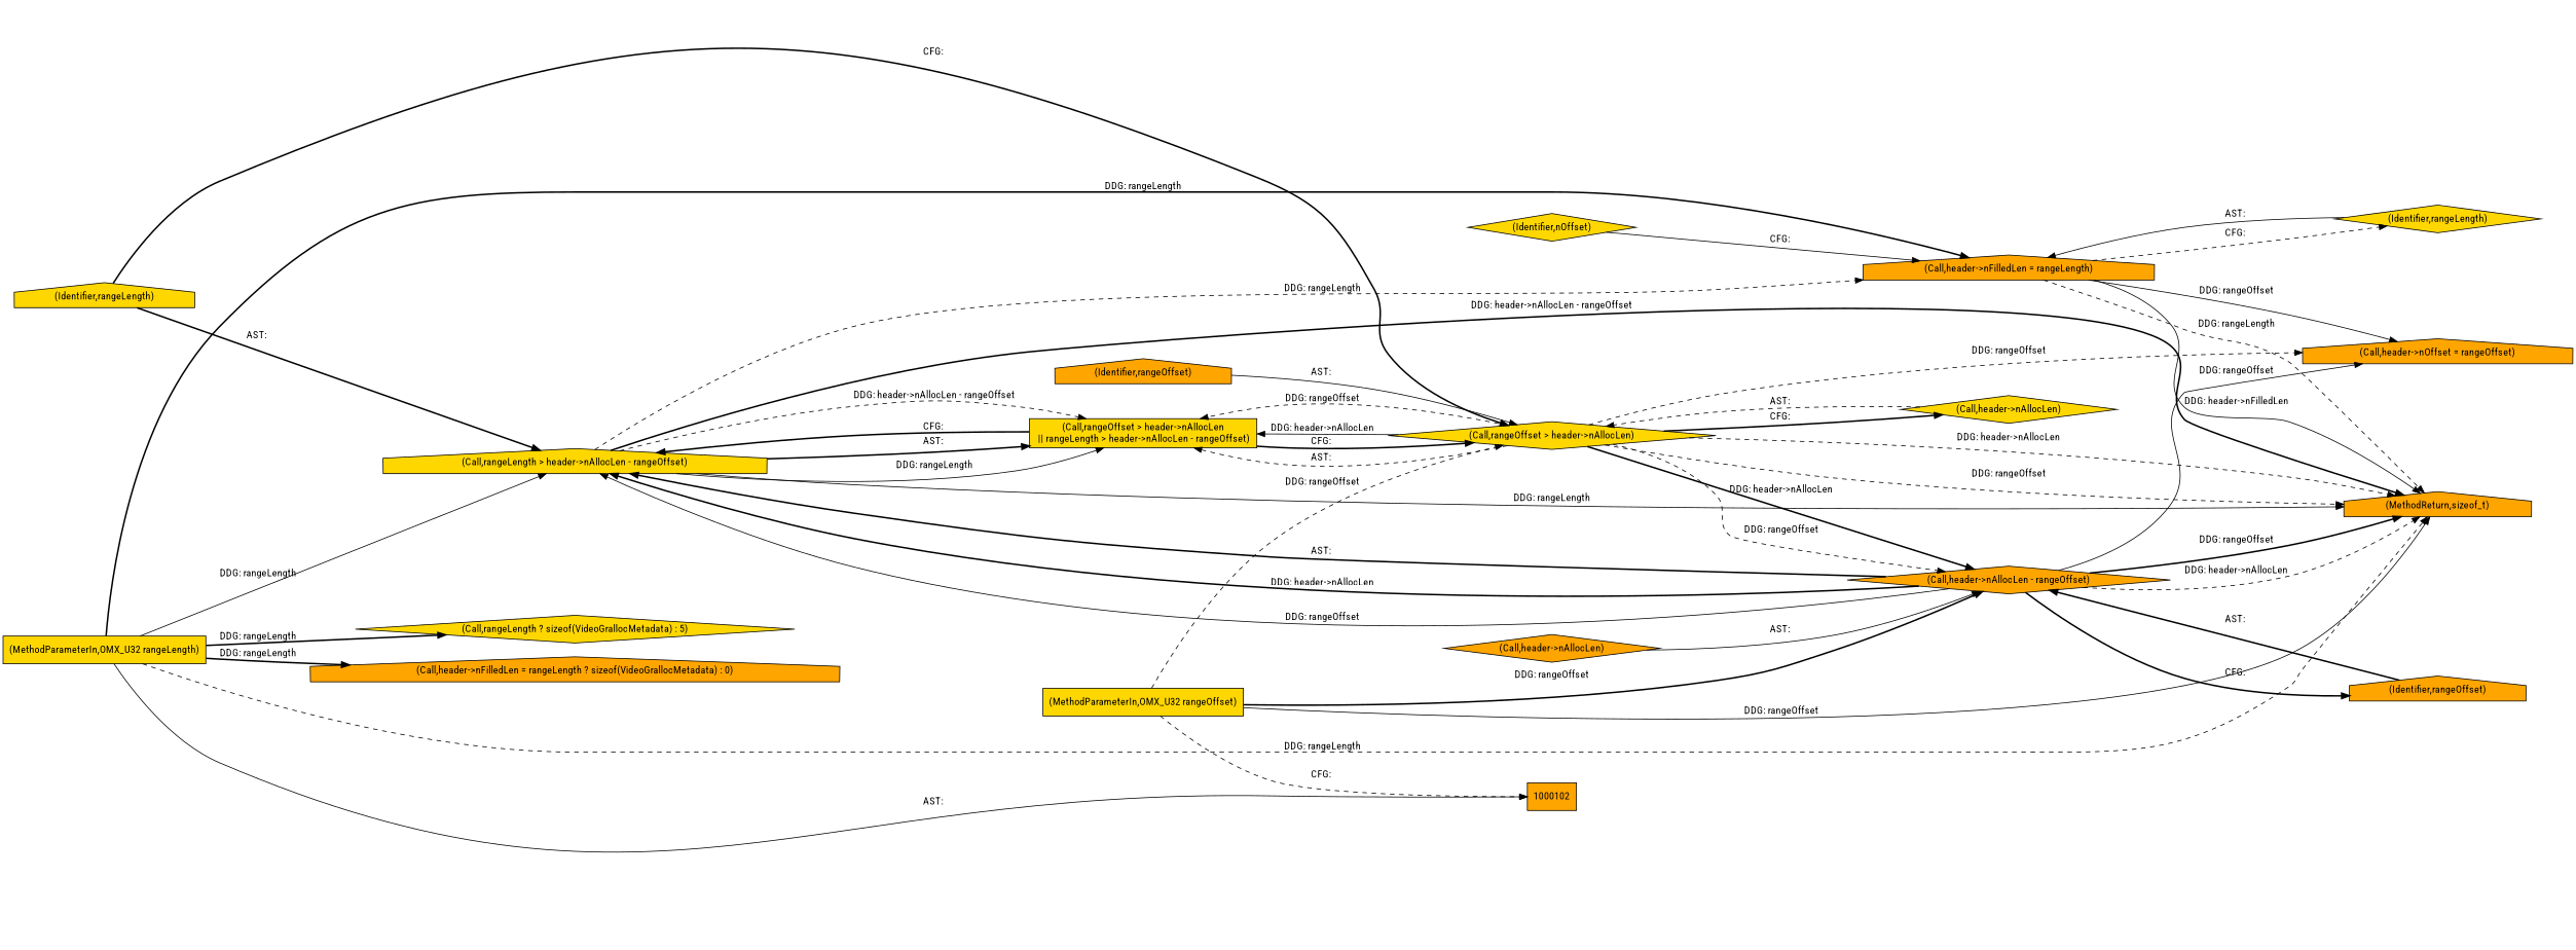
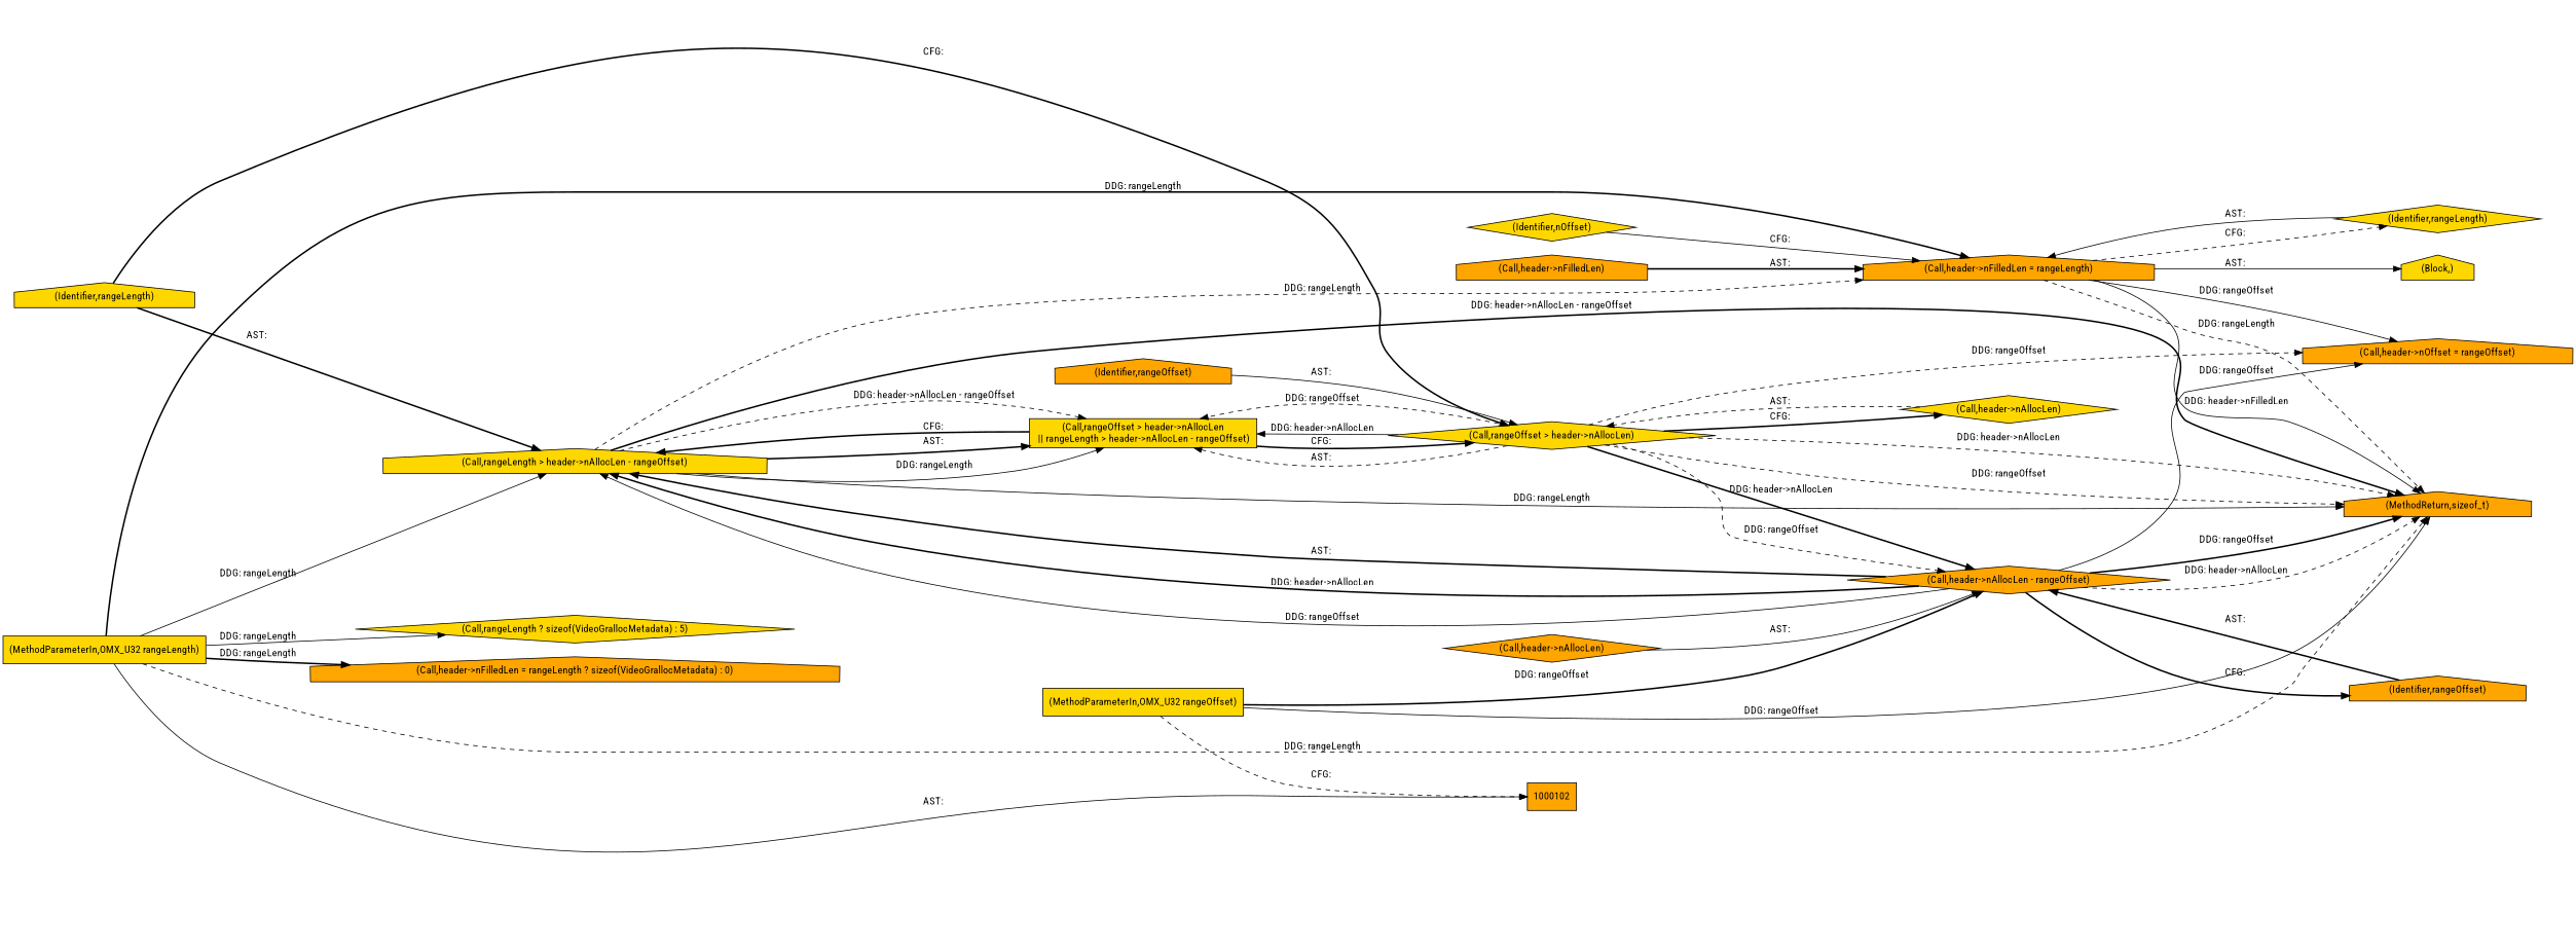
  digraph {
    fontname="Roboto Condensed"
    rankdir=LR
    node [fillcolor=gold fontname="Roboto Condensed" shape=house style=filled]
    edge [fontname="Roboto Condensed" style=bold]
    n1 [fillcolor=orange label="(Call,header->nFilledLen = rangeLength)"]
+   n2 [label="(Block,)"]
    n3 [fillcolor=orange label="(MethodReturn,sizeof_t)"]
    n4 [label="(Identifier,rangeLength)" shape=diamond]
    n5 [fillcolor=orange label="(Call,header->nOffset = rangeOffset)"]
    n6 [label="(Call,rangeLength > header->nAllocLen - rangeOffset)"]
    n7 [label="(Call,rangeOffset > header->nAllocLen\n || rangeLength > header->nAllocLen - rangeOffset)" shape=box]
    n8 [fillcolor=orange label="(Call,header->nAllocLen - rangeOffset)" shape=diamond]
    n9 [fillcolor=orange label="(Identifier,rangeOffset)"]
    n10 [label="(Call,rangeOffset > header->nAllocLen)" shape=diamond]
    n11 [label="(MethodParameterIn,OMX_U32 rangeLength)" shape=box]
    n12 [label="(Call,rangeLength ? sizeof(VideoGrallocMetadata) : 5)" shape=diamond]
    n13 [fillcolor=orange label="(Call,header->nFilledLen = rangeLength ? sizeof(VideoGrallocMetadata) : 0)"]
    1000102 [fillcolor=orange shape=box]
    n15 [label="(Call,header->nAllocLen)" shape=diamond]
    n16 [label="(MethodParameterIn,OMX_U32 rangeOffset)" shape=box]
    n17 [fillcolor=orange label="(Call,header->nAllocLen)" shape=diamond]
    n18 [label="(Identifier,nOffset)" shape=diamond]
+   n19 [fillcolor=orange label="(Call,header->nFilledLen)"]
    n20 [fillcolor=orange label="(Identifier,rangeOffset)"]
    n21 [label="(Identifier,rangeLength)"]
+   n1 -> n2 [label="AST: " style=solid]
    n1 -> n3 [label="DDG: header->nFilledLen" style=solid]
    n1 -> n3 [label="DDG: rangeLength" style=dashed]
    n1 -> n4 [label="CFG: " style=dashed]
    n1 -> n5 [label="DDG: rangeOffset" style=solid]
    n4 -> n1 [label="AST: " style=solid]
    n6 -> n1 [label="DDG: rangeLength" style=dashed]
    n6 -> n3 [label="DDG: header->nAllocLen - rangeOffset"]
    n6 -> n3 [label="DDG: rangeLength" style=solid]
    n6 -> n7 [label="AST: "]
    n6 -> n7 [label="DDG: rangeLength" style=solid]
    n6 -> n7 [label="DDG: header->nAllocLen - rangeOffset" style=dashed]
    n7 -> n6 [label="CFG: "]
    n7 -> n10 [label="CFG: "]
    n8 -> n3 [label="DDG: rangeOffset"]
    n8 -> n3 [label="DDG: header->nAllocLen" style=dashed]
    n8 -> n5 [label="DDG: rangeOffset" style=solid]
    n8 -> n6 [label="AST: "]
    n8 -> n6 [label="DDG: header->nAllocLen"]
    n8 -> n6 [label="DDG: rangeOffset" style=solid]
    n8 -> n9 [label="CFG: "]
    n9 -> n8 [label="AST: "]
    n10 -> n3 [label="DDG: header->nAllocLen" style=dashed]
    n10 -> n3 [label="DDG: rangeOffset" style=dashed]
    n10 -> n5 [label="DDG: rangeOffset" style=dashed]
    n10 -> n7 [label="AST: " style=dashed]
    n10 -> n7 [label="DDG: rangeOffset" style=dashed]
    n10 -> n7 [label="DDG: header->nAllocLen" style=solid]
    n10 -> n8 [label="DDG: header->nAllocLen"]
    n10 -> n8 [label="DDG: rangeOffset" style=dashed]
    n10 -> n15 [label="CFG: "]
    n11 -> n1 [label="DDG: rangeLength"]
    n11 -> n3 [label="DDG: rangeLength" style=dashed]
    n11 -> n6 [label="DDG: rangeLength" style=solid]
-   n11 -> n12 [label="DDG: rangeLength"]
+   n11 -> n12 [label="DDG: rangeLength" style=solid]
    n11 -> n13 [label="DDG: rangeLength"]
    n11 -> 1000102 [label="AST: " style=solid]
    n15 -> n10 [label="AST: " style=dashed]
    n16 -> n3 [label="DDG: rangeOffset" style=solid]
    n16 -> n8 [label="DDG: rangeOffset"]
-   n16 -> n10 [label="DDG: rangeOffset" style=dashed]
    n16 -> 1000102 [label="CFG: " style=dashed]
    n17 -> n8 [label="AST: " style=solid]
    n18 -> n1 [label="CFG: " style=solid]
+   n19 -> n1 [label="AST: "]
    n20 -> n10 [label="AST: " style=solid]
    n21 -> n6 [label="AST: "]
    n21 -> n10 [label="CFG: "]
  }
